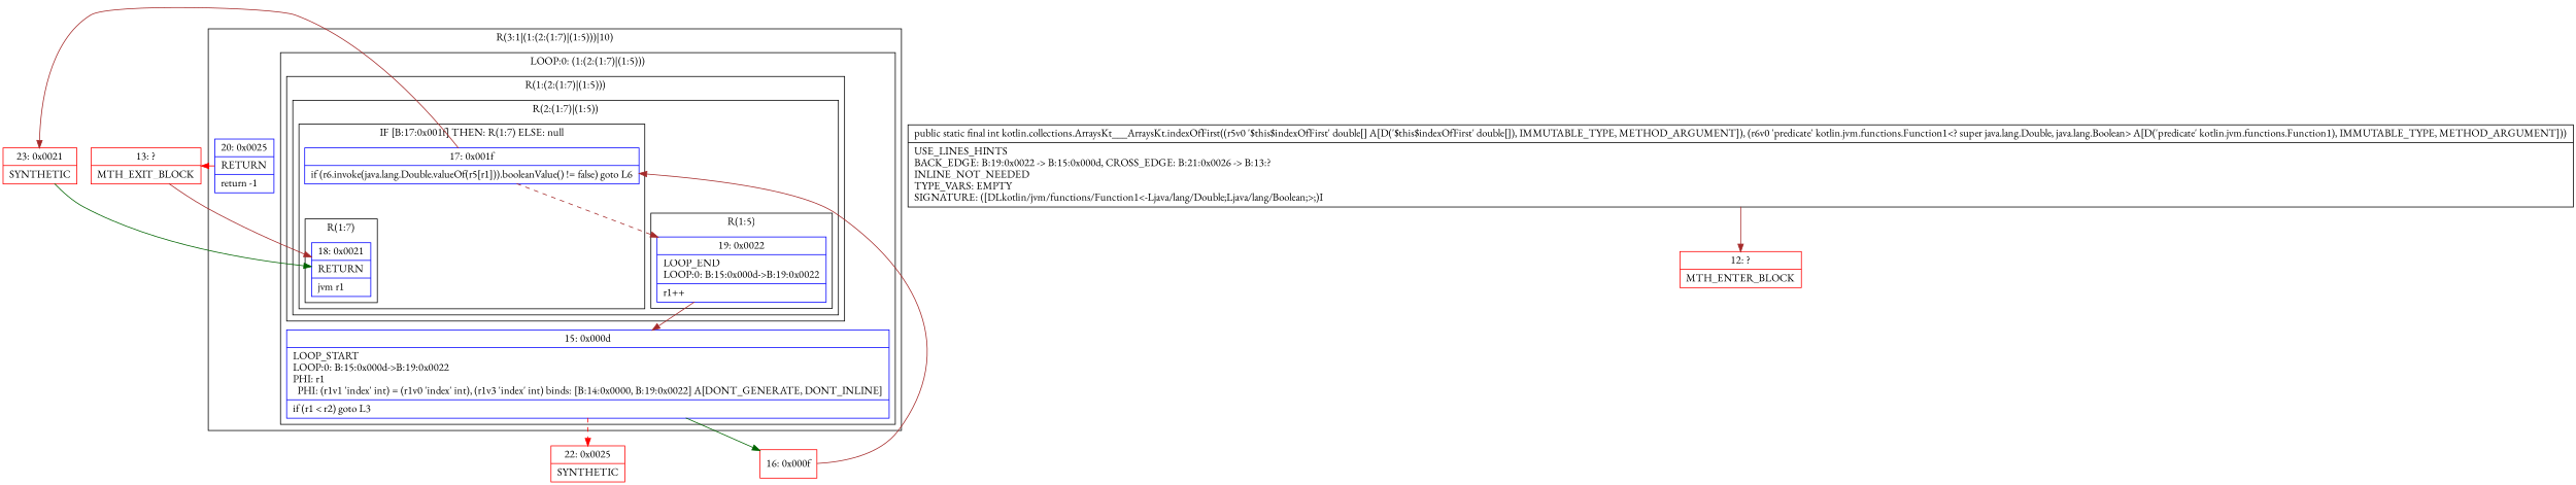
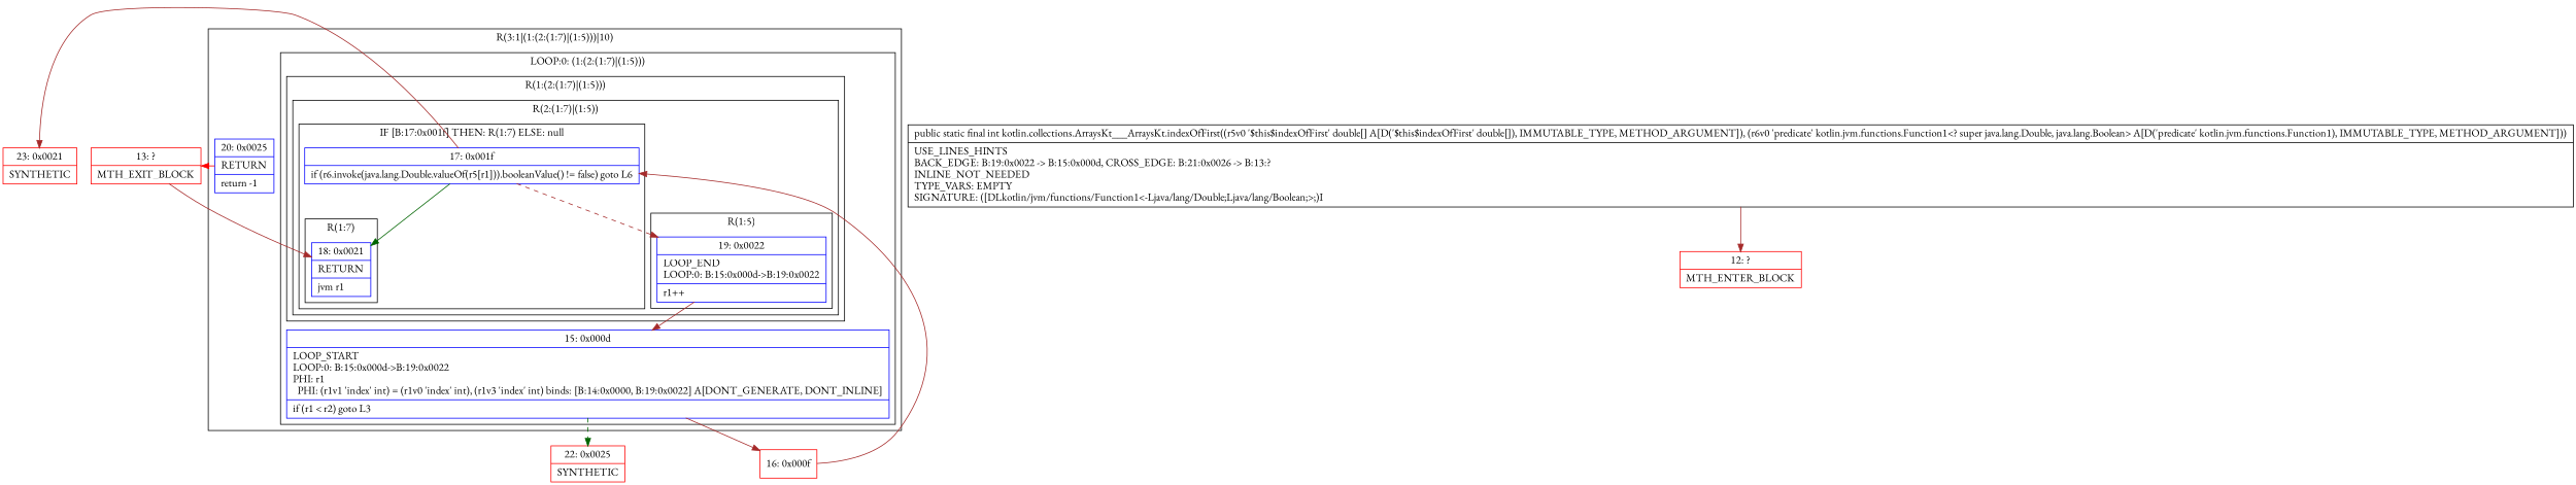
  digraph {
    fontname="EB Garamond"
    node [color=blue fontname="EB Garamond" shape=record]
    edge [color=brown fontname="EB Garamond"]
    n1 [label="{18\:\ 0x0021|RETURN\l|jvm r1\l}"]
    n2 [label="{17\:\ 0x001f|if (r6.invoke(java.lang.Double.valueOf(r5[r1])).booleanValue() != false) goto L6\l}"]
    n3 [label="{19\:\ 0x0022|LOOP_END\lLOOP:0: B:15:0x000d\-\>B:19:0x0022\l|r1++\l}"]
    n4 [label="{15\:\ 0x000d|LOOP_START\lLOOP:0: B:15:0x000d\-\>B:19:0x0022\lPHI: r1 \l  PHI: (r1v1 'index' int) = (r1v0 'index' int), (r1v3 'index' int) binds: [B:14:0x0000, B:19:0x0022] A[DONT_GENERATE, DONT_INLINE]\l|if (r1 \< r2) goto L3\l}"]
    n5 [label="{20\:\ 0x0025|RETURN\l|return \-1\l}"]
    n6 [color=red label="{23\:\ 0x0021|SYNTHETIC\l}"]
    n7 [color=red label="{16\:\ 0x000f}"]
    n8 [color=red label="{22\:\ 0x0025|SYNTHETIC\l}"]
    n9 [color=red label="{13\:\ ?|MTH_EXIT_BLOCK\l}"]
    n10 [color=red label="{12\:\ ?|MTH_ENTER_BLOCK\l}"]
    n11 [label="{public static final int kotlin.collections.ArraysKt___ArraysKt.indexOfFirst((r5v0 '$this$indexOfFirst' double[] A[D('$this$indexOfFirst' double[]), IMMUTABLE_TYPE, METHOD_ARGUMENT]), (r6v0 'predicate' kotlin.jvm.functions.Function1\<? super java.lang.Double, java.lang.Boolean\> A[D('predicate' kotlin.jvm.functions.Function1), IMMUTABLE_TYPE, METHOD_ARGUMENT]))  | USE_LINES_HINTS\lBACK_EDGE: B:19:0x0022 \-\> B:15:0x000d, CROSS_EDGE: B:21:0x0026 \-\> B:13:?\lINLINE_NOT_NEEDED\lTYPE_VARS: EMPTY\lSIGNATURE: ([DLkotlin\/jvm\/functions\/Function1\<\-Ljava\/lang\/Double;Ljava\/lang\/Boolean;\>;)I\l}" color=""]
    subgraph cluster_1 {
      label="R(3:1|(1:(2:(1:7)|(1:5)))|10)"
      n5
      subgraph cluster_2 {
        label="LOOP:0: (1:(2:(1:7)|(1:5)))"
        n4
        subgraph cluster_3 {
          label="R(1:(2:(1:7)|(1:5)))"
          subgraph cluster_4 {
            label="R(2:(1:7)|(1:5))"
            subgraph cluster_5 {
              label="IF [B:17:0x001f] THEN: R(1:7) ELSE: null"
              n2
              subgraph cluster_6 {
                label="R(1:7)"
                n1
              }
            }
            subgraph cluster_7 {
              label="R(1:5)"
              n3
            }
          }
        }
      }
    }
    n2 -> n3 [style=dashed]
    n2 -> n6
    n3 -> n4
-   n4 -> n7 [color=darkgreen]
-   n4 -> n8 [color=red style=dashed]
+   n4 -> n7
+   n4 -> n8 [color=darkgreen style=dashed]
    n5 -> n9 [color=red]
-   n6 -> n1 [color=darkgreen]
+   n2 -> n1 [color=darkgreen]
    n7 -> n2
    n9 -> n1
    n11 -> n10
  }
